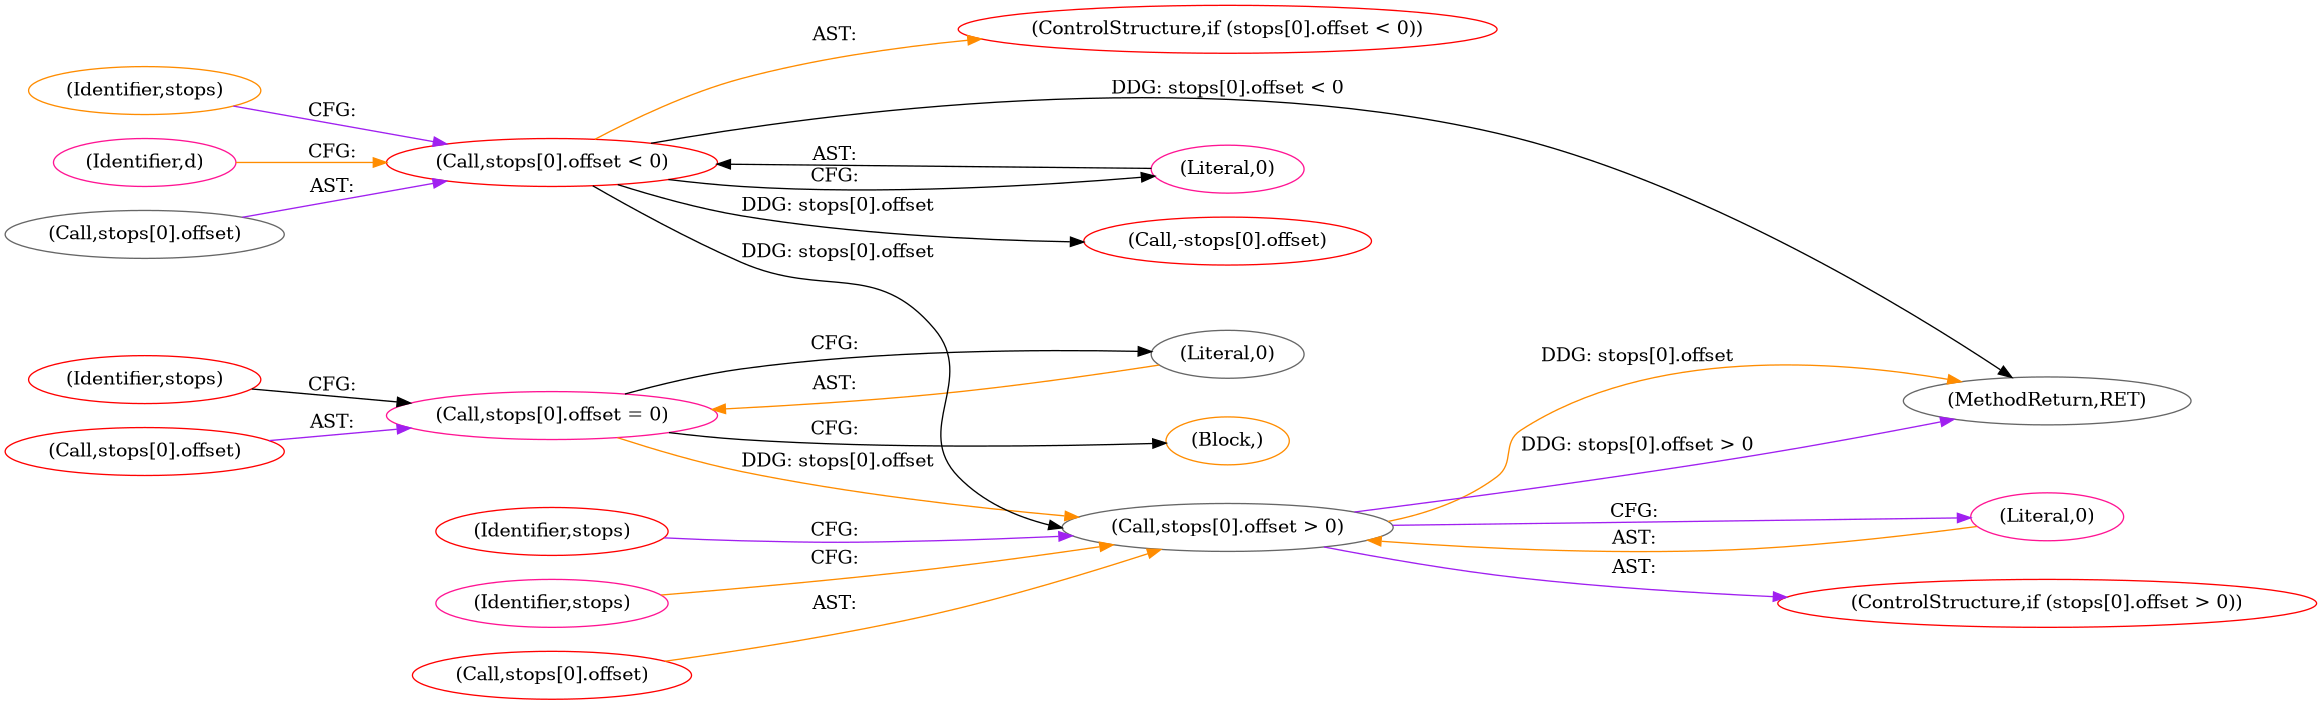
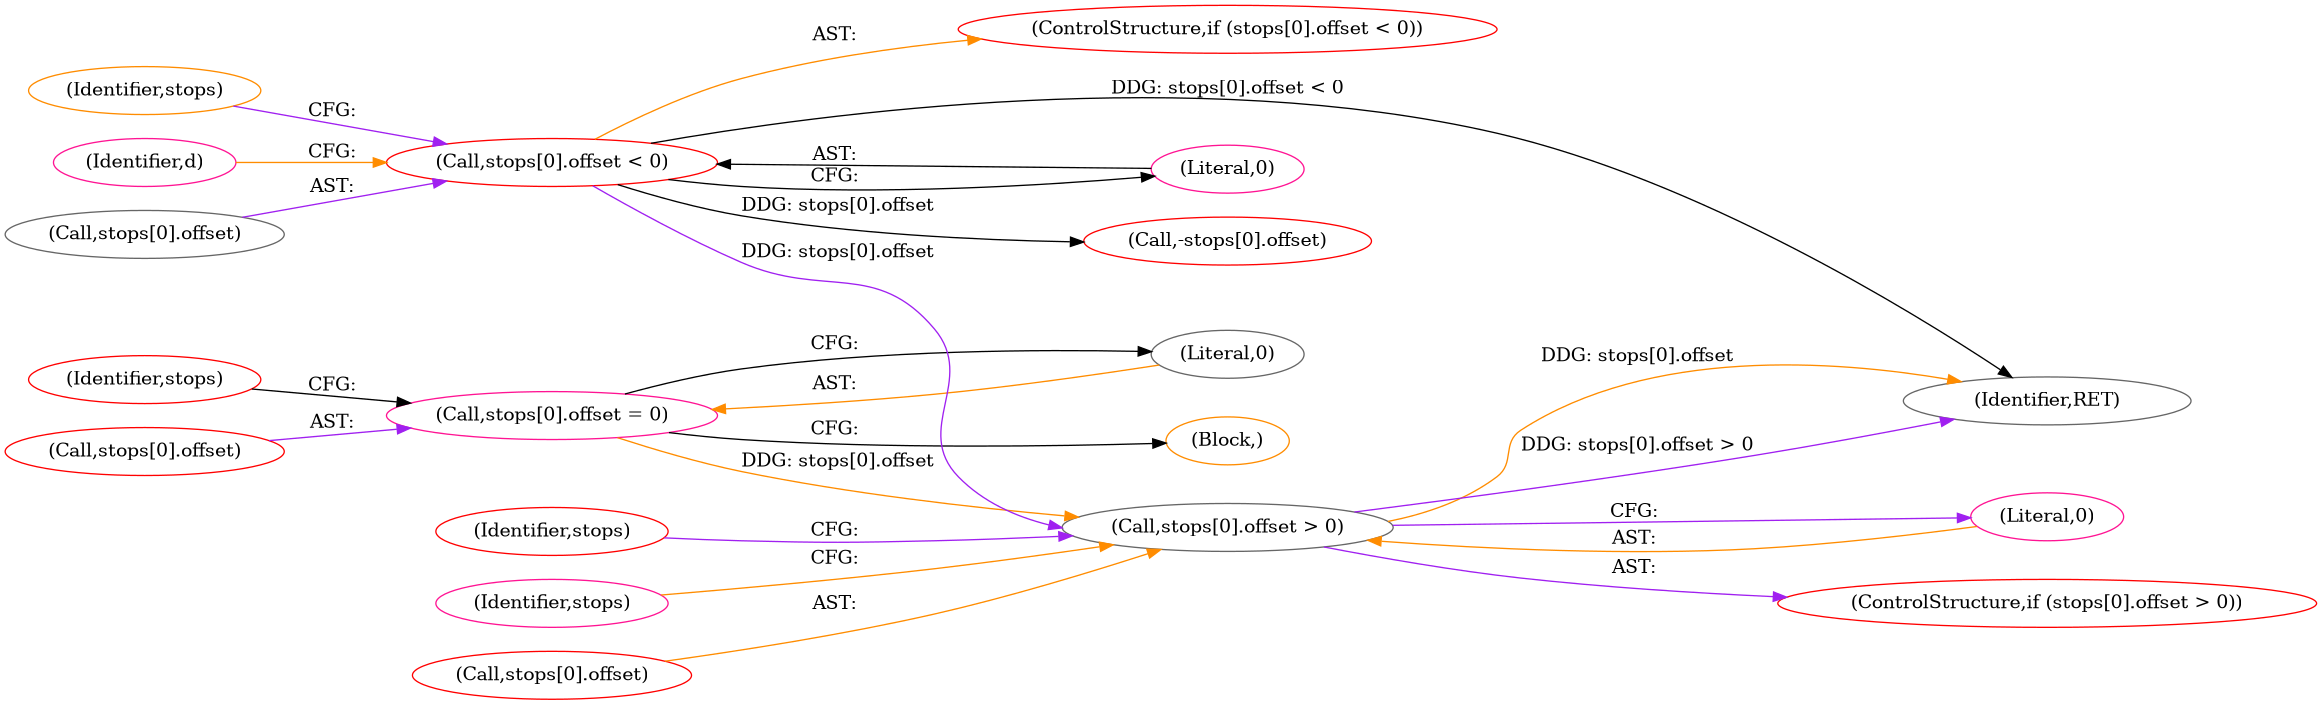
  digraph {
    rankdir=LR
    node [color=red]
    edge [color=darkorange]
    n1 [color=gray40 label="(Call,stops[0].offset > 0)"]
-   n2 [color=gray40 label="(MethodReturn,RET)"]
+   n2 [color=gray40 label="(Identifier,RET)"]
    n3 [color=deeppink label="(Literal,0)"]
    n4 [label="(ControlStructure,if (stops[0].offset > 0))"]
    n5 [color=deeppink label="(Call,stops[0].offset = 0)"]
    n6 [color=darkorange label="(Block,)"]
    n7 [color=gray40 label="(Literal,0)"]
    n8 [label="(Call,stops[0].offset < 0)"]
    n9 [color=deeppink label="(Literal,0)"]
    n10 [label="(Call,-stops[0].offset)"]
    n11 [label="(ControlStructure,if (stops[0].offset < 0))"]
    n12 [color=gray40 label="(Call,stops[0].offset)"]
    n13 [color=darkorange label="(Identifier,stops)"]
    n14 [label="(Call,stops[0].offset)"]
    n15 [label="(Identifier,stops)"]
    n16 [label="(Identifier,stops)"]
    n17 [color=deeppink label="(Identifier,d)"]
    n18 [color=deeppink label="(Identifier,stops)"]
    n19 [label="(Call,stops[0].offset)"]
    n1 -> n2 [label="DDG: stops[0].offset"]
    n1 -> n2 [color=purple label="DDG: stops[0].offset > 0"]
    n1 -> n3 [color=purple label="CFG: "]
    n1 -> n4 [color=purple label="AST: "]
    n3 -> n1 [label="AST: "]
    n5 -> n1 [label="DDG: stops[0].offset"]
    n5 -> n6 [color=black label="CFG: "]
    n5 -> n7 [color=black label="CFG: "]
    n7 -> n5 [label="AST: "]
-   n8 -> n1 [color=black label="DDG: stops[0].offset"]
+   n8 -> n1 [color=purple label="DDG: stops[0].offset"]
    n8 -> n2 [color=black label="DDG: stops[0].offset < 0"]
    n8 -> n9 [color=black label="CFG: "]
    n8 -> n10 [color=black label="DDG: stops[0].offset"]
    n8 -> n11 [label="AST: "]
    n9 -> n8 [color=black label="AST: "]
    n12 -> n8 [color=purple label="AST: "]
    n13 -> n8 [color=purple label="CFG: "]
    n14 -> n5 [color=purple label="AST: "]
    n15 -> n1 [color=purple label="CFG: "]
    n16 -> n5 [color=black label="CFG: "]
    n17 -> n8 [label="CFG: "]
    n18 -> n1 [label="CFG: "]
    n19 -> n1 [label="AST: "]
  }
